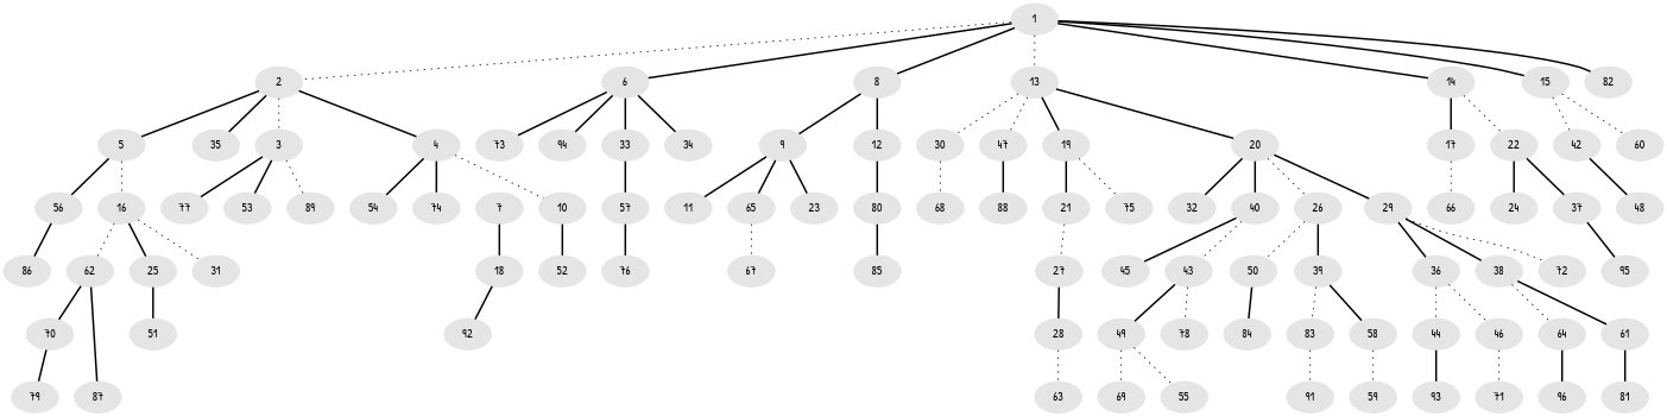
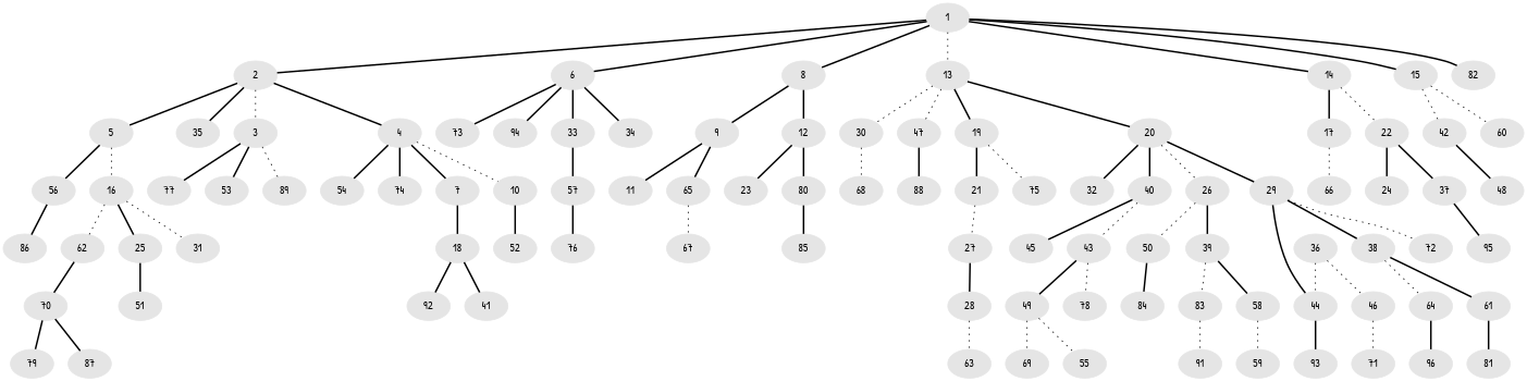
  graph {
    fontname="Patrick Hand"
    node [color=gray90 fontname="Patrick Hand" style=filled]
    edge [fontname="Patrick Hand" style=bold]
    1
    2
    6
    8
    13
    14
    15
    82
    3
    4
    5
    35
    33
    34
    73
    94
    9
    12
    19
    20
    30
    47
    17
    22
    42
    60
    53
    89
    77
    7
    10
    54
    74
    16
    56
    18
    52
    25
    31
    62
    86
    57
+   41
    92
    11
    65
    23
    80
    67
    85
    21
    75
    26
    29
    32
    40
    68
    88
    66
    24
    37
    48
    51
    70
    27
    39
    50
    36
    38
    72
    43
    45
    28
    95
    58
    83
    84
    63
    44
    46
    61
    64
    76
    93
    71
    81
    n87 [label=96]
    59
    91
    49
    78
    55
    69
    79
    87
-   1 -- 2 [style=dotted]
+   1 -- 2
    1 -- 6
    1 -- 8
    1 -- 13 [style=dotted]
    1 -- 14
    1 -- 15
    1 -- 82
    2 -- 3 [style=dotted]
    2 -- 4
    2 -- 5
    2 -- 35
    6 -- 33
    6 -- 34
    6 -- 73
    6 -- 94
    8 -- 9
    8 -- 12
    13 -- 19
    13 -- 20
    13 -- 30 [style=dotted]
    13 -- 47 [style=dotted]
    14 -- 17
    14 -- 22 [style=dotted]
    15 -- 42 [style=dotted]
    15 -- 60 [style=dotted]
    3 -- 53
    3 -- 89 [style=dotted]
    3 -- 77
+   4 -- 7
    4 -- 10 [style=dotted]
    4 -- 54
    4 -- 74
    5 -- 16 [style=dotted]
    5 -- 56
    33 -- 57
    9 -- 11
    9 -- 65
-   9 -- 23
+   12 -- 23
    12 -- 80
    19 -- 21
    19 -- 75 [style=dotted]
    20 -- 26 [style=dotted]
    20 -- 29
    20 -- 32
    20 -- 40
    30 -- 68 [style=dotted]
    47 -- 88
    17 -- 66 [style=dotted]
    22 -- 24
    22 -- 37
    42 -- 48
    7 -- 18
    10 -- 52
    16 -- 25
    16 -- 31 [style=dotted]
    16 -- 62 [style=dotted]
    56 -- 86
+   18 -- 41
    18 -- 92
    25 -- 51
    62 -- 70
    57 -- 76
    65 -- 67 [style=dotted]
    80 -- 85
    21 -- 27 [style=dotted]
    26 -- 39
    26 -- 50 [style=dotted]
-   29 -- 36
+   29 -- 44
    29 -- 38
    29 -- 72 [style=dotted]
    40 -- 43 [style=dotted]
    40 -- 45
    37 -- 95
    70 -- 79
-   62 -- 87
+   70 -- 87
    27 -- 28
    39 -- 58
    39 -- 83 [style=dotted]
    50 -- 84
    36 -- 44 [style=dotted]
    36 -- 46 [style=dotted]
    38 -- 61
    38 -- 64 [style=dotted]
    43 -- 49
    43 -- 78 [style=dotted]
    28 -- 63 [style=dotted]
    58 -- 59 [style=dotted]
    83 -- 91 [style=dotted]
    44 -- 93
    46 -- 71 [style=dotted]
    61 -- 81
    64 -- n87
    49 -- 55 [style=dotted]
    49 -- 69 [style=dotted]
  }
